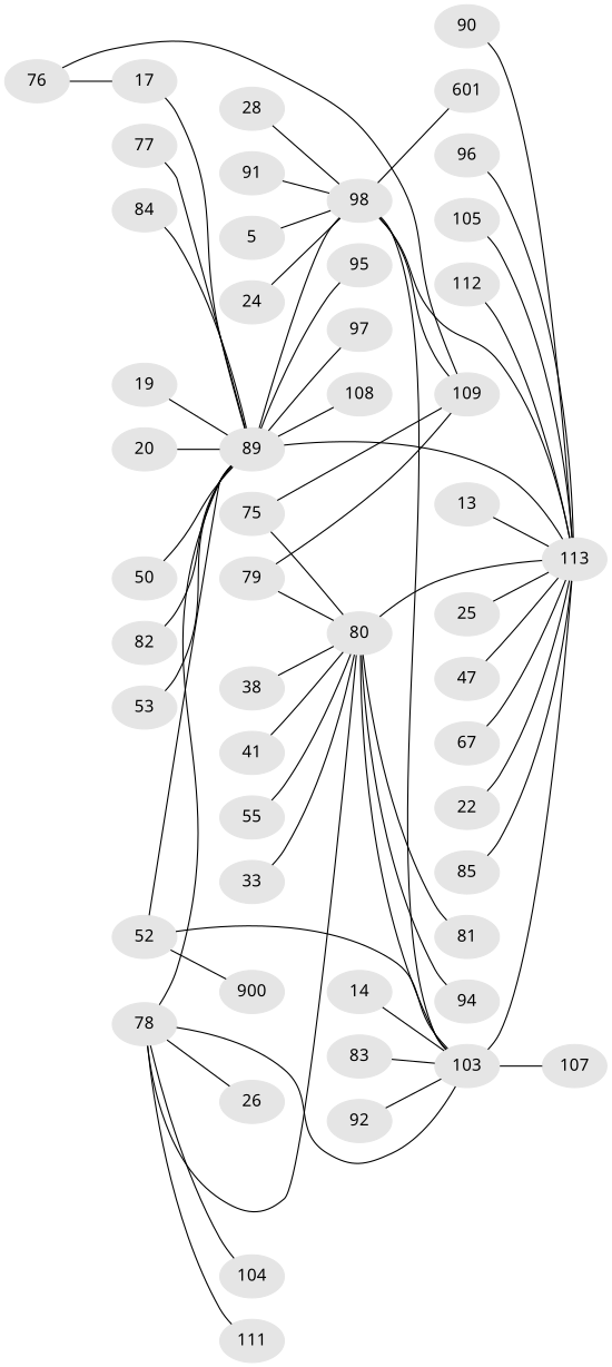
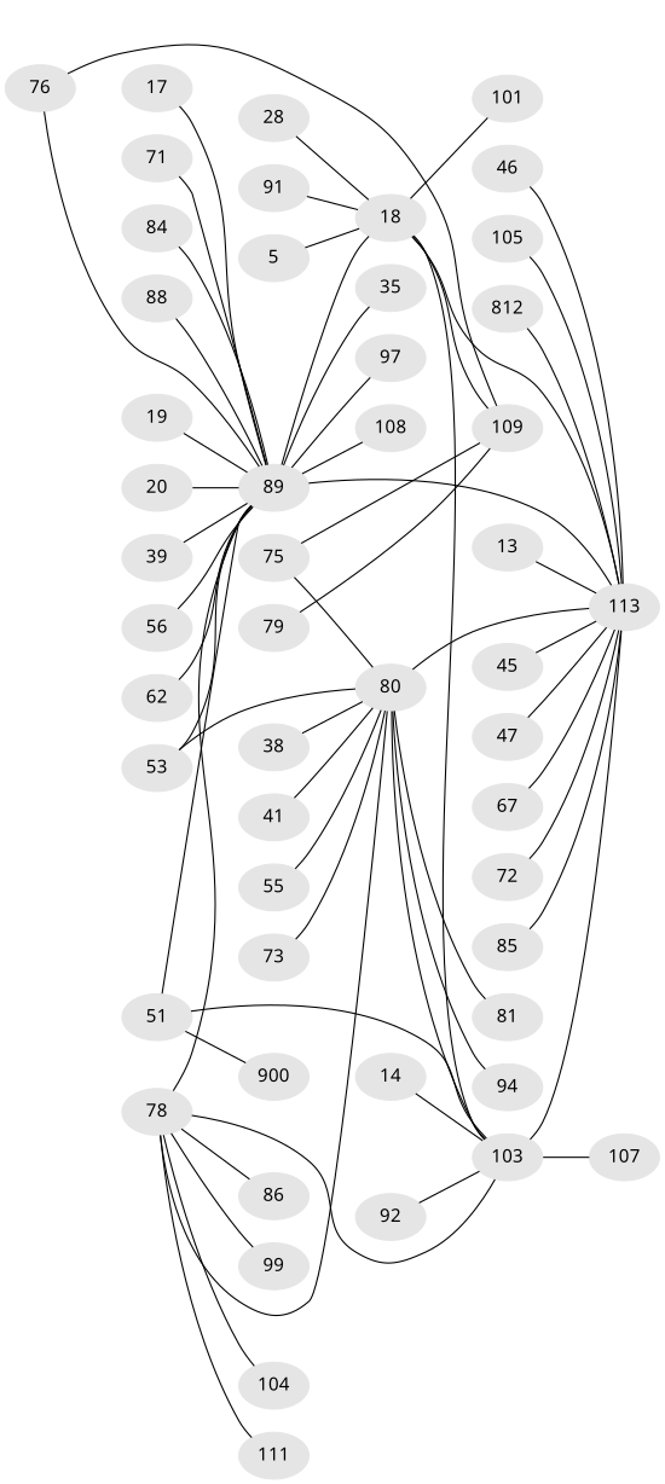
  graph {
    fontname="Noto Sans"
    rankdir=LR
    node [color=gray90 fontname="Noto Sans" style=filled]
    edge [fontname="Noto Sans"]
-   98 [super="+4"]
+   98 [super="+4" label=18]
    113 [super="+35+63+69+82+102+110"]
    109 [super="+66+40"]
    103 [super="+93+23"]
-   101 [super="+30" label=601]
+   101 [super="+30"]
    5
    13
    89 [super="+61+11"]
-   95
+   95 [label=35]
    97 [super="+87"]
    108
    17
    19
    20
-   24
-   25
+   25 [label=45]
    28
    38 [super="+14"]
    80 [super="+7+48+32"]
    81
    94
+   39
    41
    47
-   50
-   51 [label=52]
+   50 [label=56]
+   51
    n27 [label=900]
    107
    53
    55
-   62 [label=82]
+   62
    67
-   72 [label=22]
-   73 [label=33]
+   72
+   73
    n35 [label=14]
    75
    76 [super="+29"]
-   77
+   77 [label=71]
    78 [super="+52+71+46"]
-   86 [label=26]
+   86
+   99
    104
    111
    79 [super="+8+68"]
-   83 [super="+70"]
    84 [super="+64"]
    85
-   90
+   88
    91
    92 [super="+31"]
-   96
+   96 [label=46]
    105 [super="+26+58"]
-   112
+   112 [label=812]
    98 -- 113
    98 -- 109 [weight=3]
    98 -- 103 [weight=2]
    98 -- 101
    103 -- 113 [weight=2]
    103 -- 107
    5 -- 98
    13 -- 113
    89 -- 98
    89 -- 113 [weight=5]
    89 -- 95
    89 -- 97
    89 -- 108
    17 -- 89
    19 -- 89
    20 -- 89
-   24 -- 98
    25 -- 113
    28 -- 98
    38 -- 80
    80 -- 113 [weight=5]
    80 -- 103 [weight=3]
    80 -- 81
    80 -- 94
+   39 -- 89
    41 -- 80
    47 -- 113
    50 -- 89
    51 -- 103 [weight=2]
    51 -- 89
    51 -- n27
    53 -- 89
    55 -- 80
    62 -- 89
    67 -- 113
    72 -- 113
    73 -- 80
    n35 -- 103
    75 -- 109
    75 -- 80
    76 -- 109
-   76 -- 17
+   76 -- 89
    77 -- 89
    78 -- 103
    78 -- 89 [weight=7]
    78 -- 80 [weight=2]
    78 -- 86
+   78 -- 99
    78 -- 104
    78 -- 111
    79 -- 109
-   79 -- 80 [weight=3]
-   83 -- 103
+   53 -- 80 [weight=3]
    84 -- 89
    85 -- 113
-   90 -- 113
+   88 -- 89
    91 -- 98
    92 -- 103
    96 -- 113
    105 -- 113
    112 -- 113
  }
